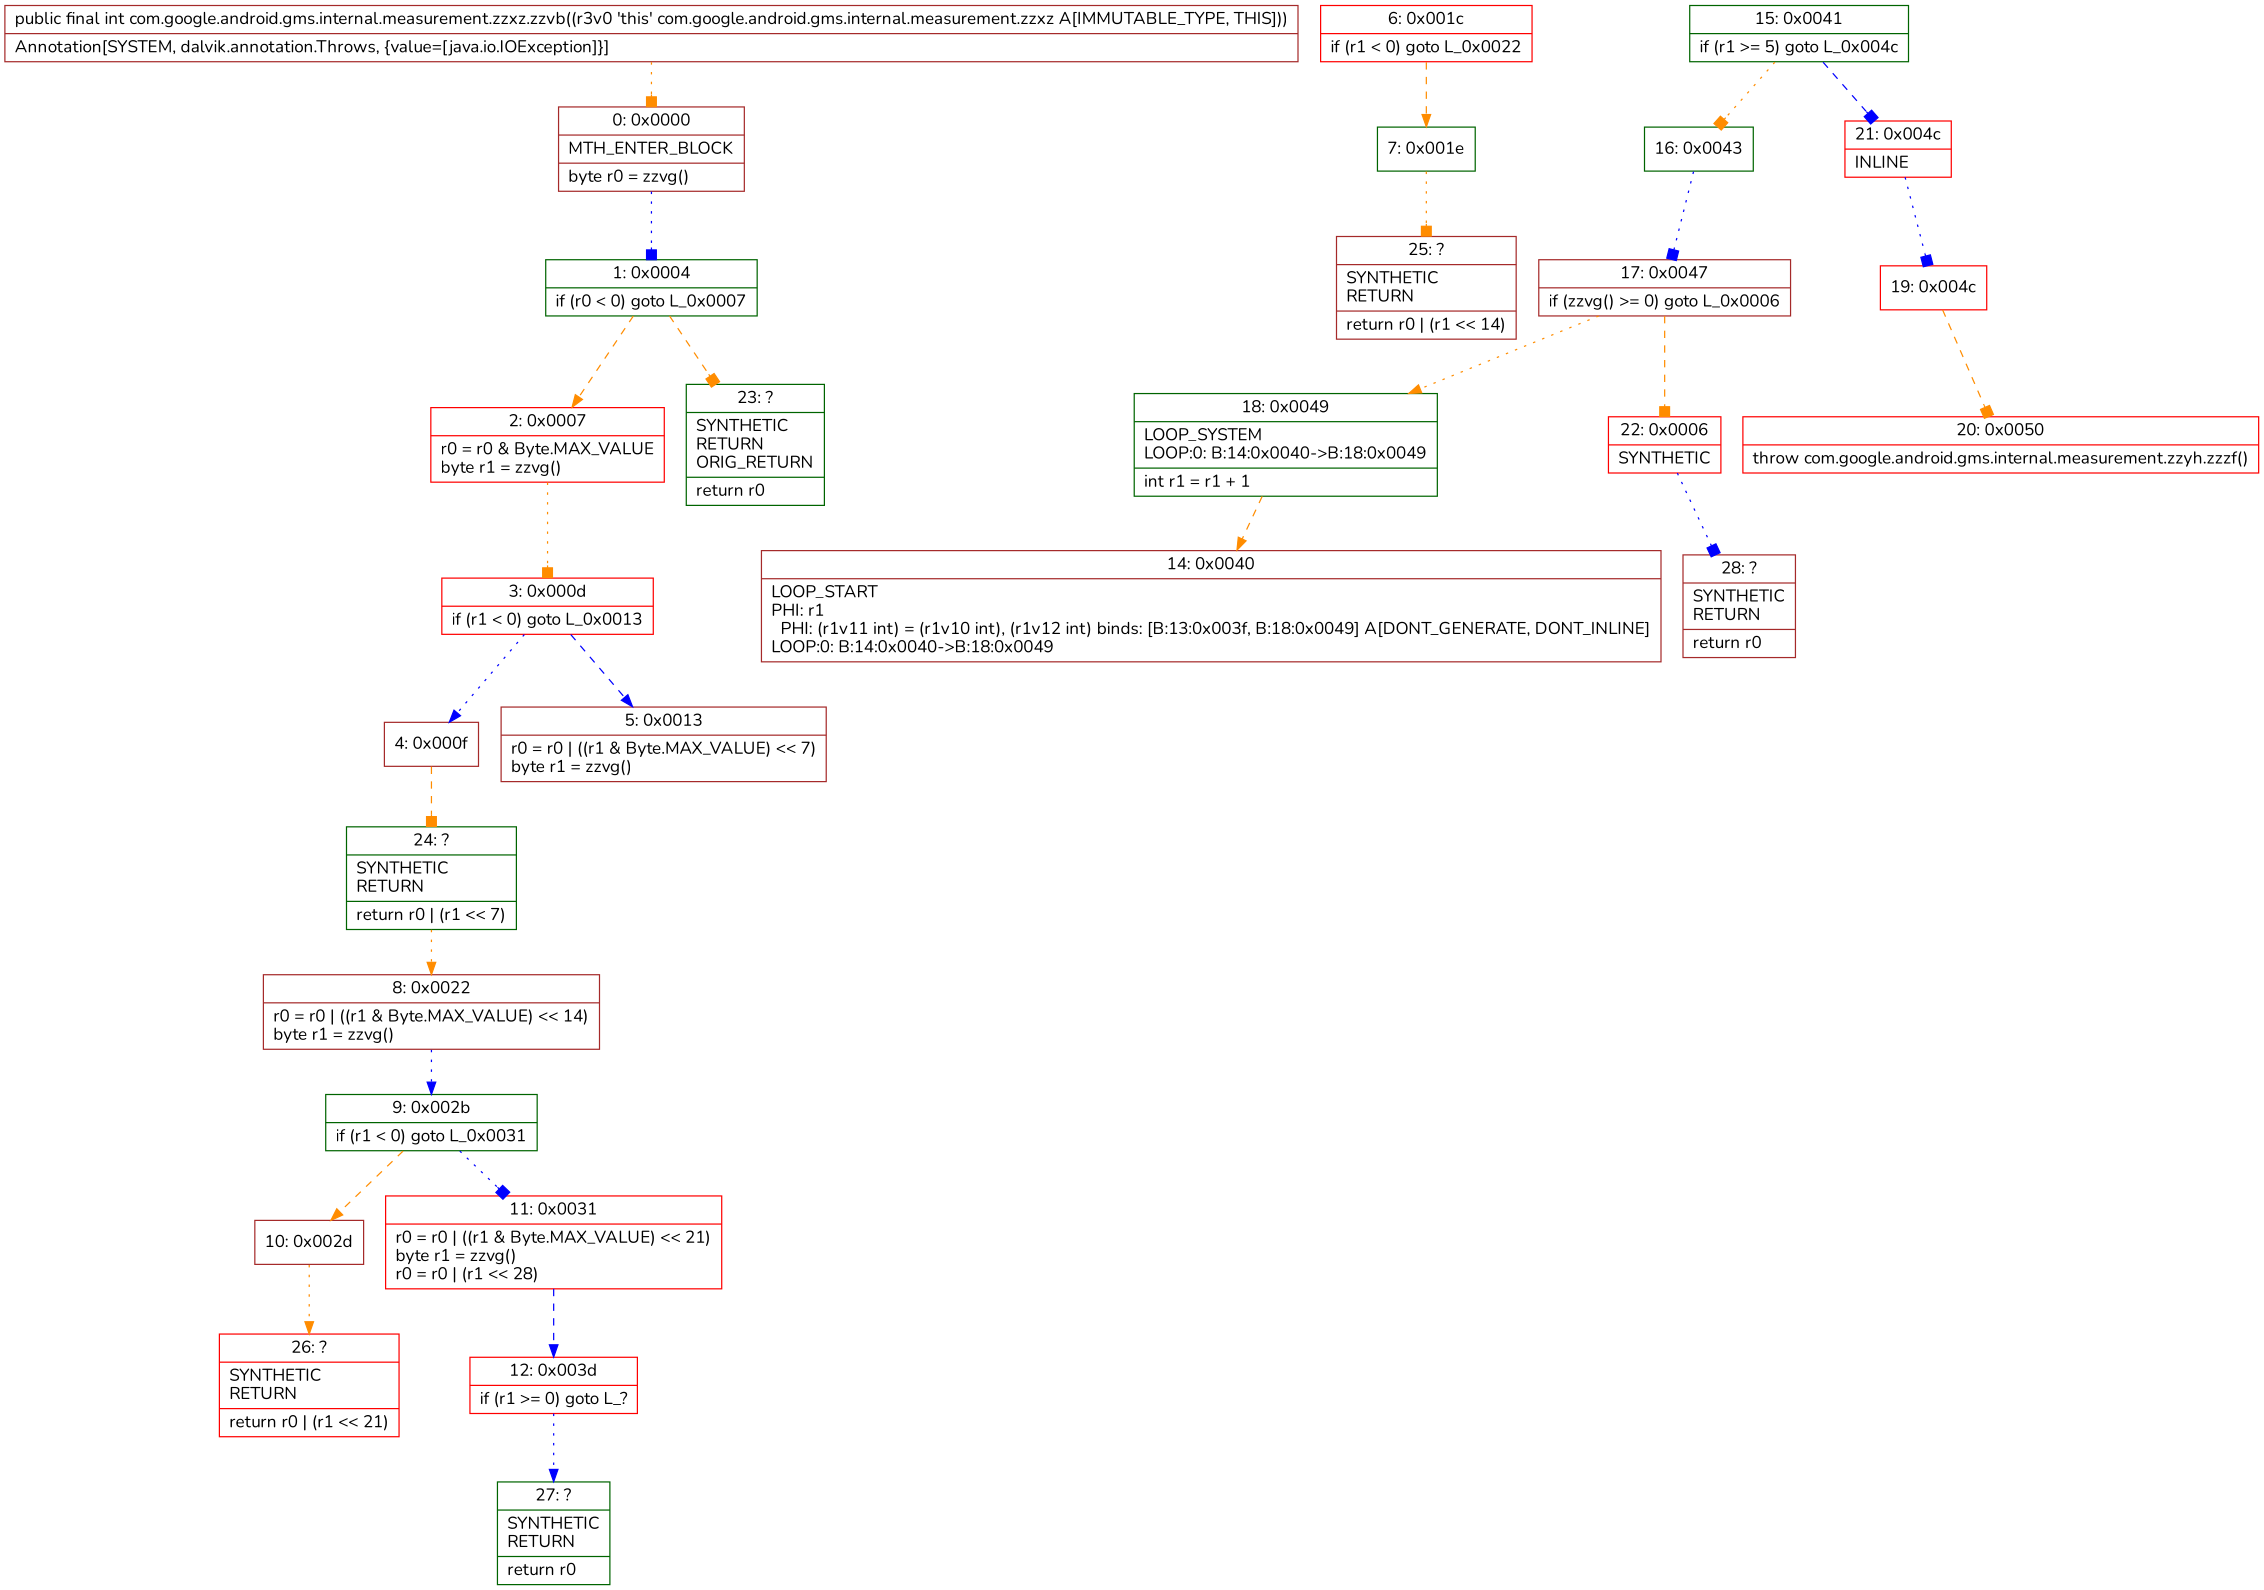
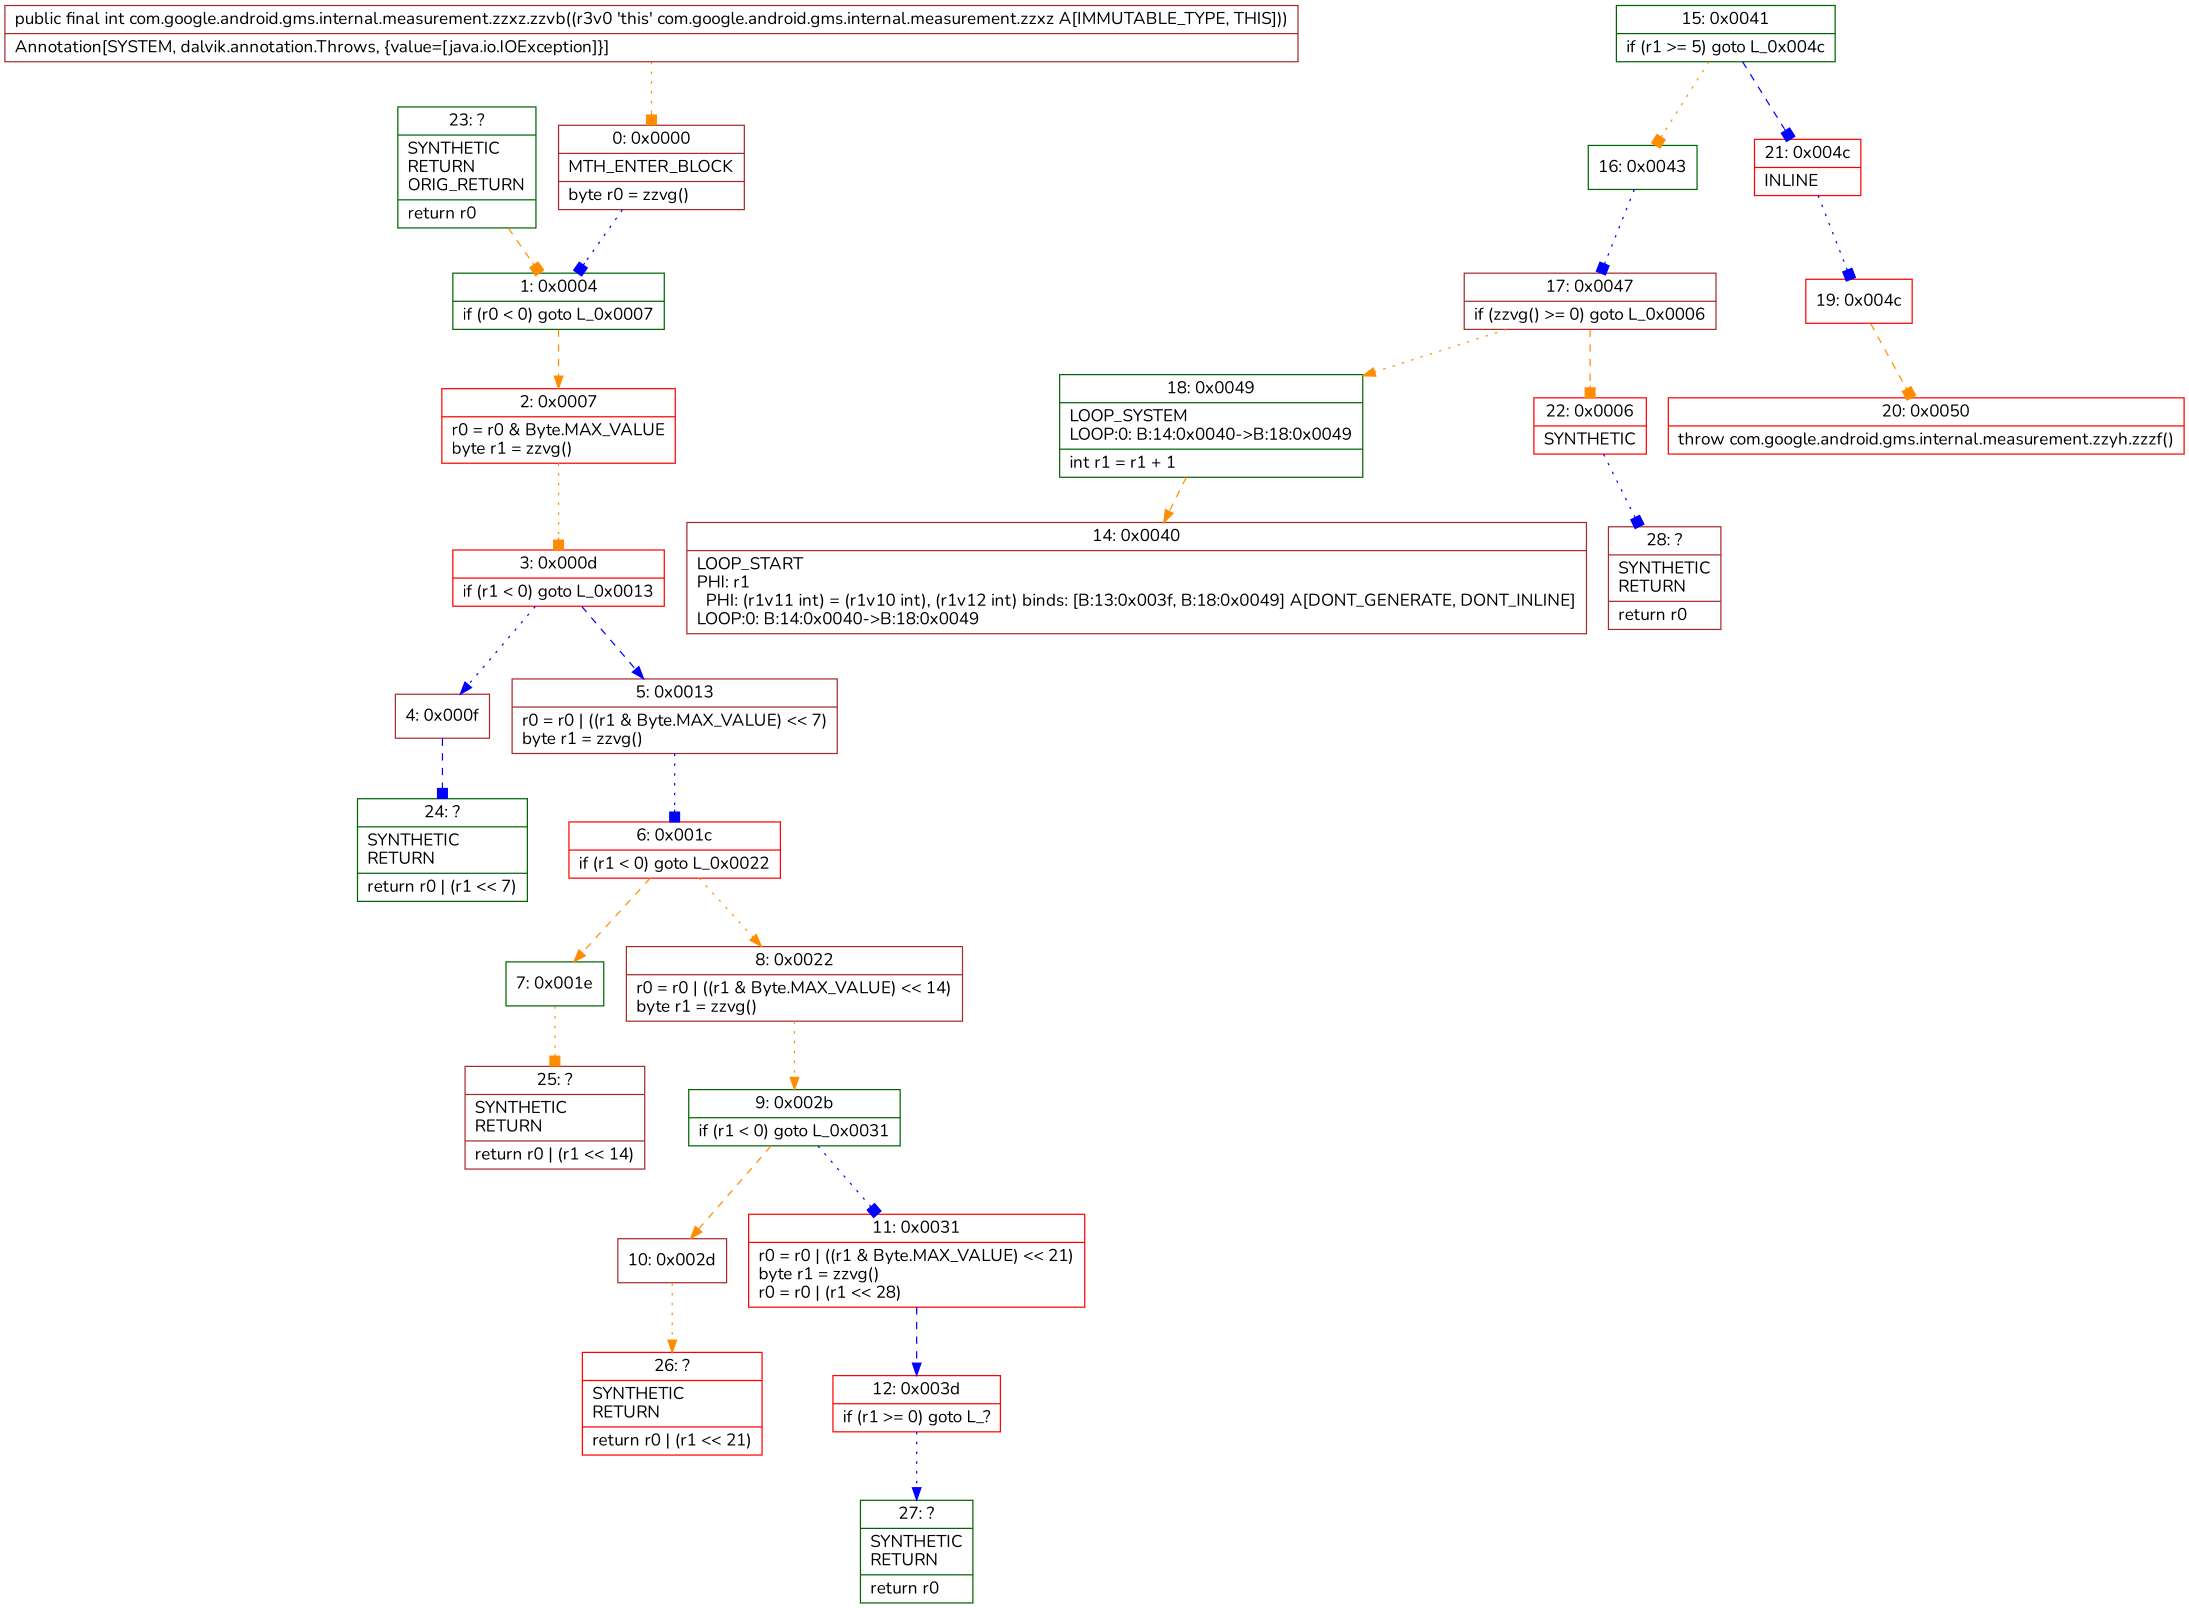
  digraph {
    fontname=Nunito
    node [color=brown fontname=Nunito shape=record]
    edge [arrowhead=box color=darkorange fontname=Nunito style=dotted]
    n1 [label="{0\:\ 0x0000|MTH_ENTER_BLOCK\l|byte r0 = zzvg()\l}"]
    n2 [color=darkgreen label="{1\:\ 0x0004|if (r0 \< 0) goto L_0x0007\l}"]
    n3 [color=red label="{2\:\ 0x0007|r0 = r0 & Byte.MAX_VALUE\lbyte r1 = zzvg()\l}"]
    n4 [color=darkgreen label="{23\:\ ?|SYNTHETIC\lRETURN\lORIG_RETURN\l|return r0\l}"]
    n5 [color=red label="{3\:\ 0x000d|if (r1 \< 0) goto L_0x0013\l}"]
    n6 [label="{4\:\ 0x000f}"]
    n7 [label="{5\:\ 0x0013|r0 = r0 \| ((r1 & Byte.MAX_VALUE) \<\< 7)\lbyte r1 = zzvg()\l}"]
    n8 [color=darkgreen label="{24\:\ ?|SYNTHETIC\lRETURN\l|return r0 \| (r1 \<\< 7)\l}"]
    n9 [color=red label="{6\:\ 0x001c|if (r1 \< 0) goto L_0x0022\l}"]
    n10 [color=darkgreen label="{7\:\ 0x001e}"]
    n11 [label="{8\:\ 0x0022|r0 = r0 \| ((r1 & Byte.MAX_VALUE) \<\< 14)\lbyte r1 = zzvg()\l}"]
    n12 [label="{25\:\ ?|SYNTHETIC\lRETURN\l|return r0 \| (r1 \<\< 14)\l}"]
    n13 [color=darkgreen label="{9\:\ 0x002b|if (r1 \< 0) goto L_0x0031\l}"]
    n14 [label="{10\:\ 0x002d}"]
    n15 [color=red label="{11\:\ 0x0031|r0 = r0 \| ((r1 & Byte.MAX_VALUE) \<\< 21)\lbyte r1 = zzvg()\lr0 = r0 \| (r1 \<\< 28)\l}"]
    n16 [color=red label="{26\:\ ?|SYNTHETIC\lRETURN\l|return r0 \| (r1 \<\< 21)\l}"]
    n17 [color=red label="{12\:\ 0x003d|if (r1 \>= 0) goto L_?\l}"]
    n18 [color=darkgreen label="{27\:\ ?|SYNTHETIC\lRETURN\l|return r0\l}"]
    n19 [label="{14\:\ 0x0040|LOOP_START\lPHI: r1 \l  PHI: (r1v11 int) = (r1v10 int), (r1v12 int) binds: [B:13:0x003f, B:18:0x0049] A[DONT_GENERATE, DONT_INLINE]\lLOOP:0: B:14:0x0040\-\>B:18:0x0049\l}"]
    n20 [color=darkgreen label="{15\:\ 0x0041|if (r1 \>= 5) goto L_0x004c\l}"]
    n21 [color=darkgreen label="{16\:\ 0x0043}"]
    n22 [color=red label="{21\:\ 0x004c|INLINE\l}"]
    n23 [label="{17\:\ 0x0047|if (zzvg() \>= 0) goto L_0x0006\l}"]
    n24 [color=red label="{19\:\ 0x004c}"]
    n25 [color=darkgreen label="{18\:\ 0x0049|LOOP_SYSTEM\lLOOP:0: B:14:0x0040\-\>B:18:0x0049\l|int r1 = r1 + 1\l}"]
    n26 [color=red label="{22\:\ 0x0006|SYNTHETIC\l}"]
    n27 [label="{28\:\ ?|SYNTHETIC\lRETURN\l|return r0\l}"]
    n28 [color=red label="{20\:\ 0x0050|throw com.google.android.gms.internal.measurement.zzyh.zzzf()\l}"]
    n29 [label="{public final int com.google.android.gms.internal.measurement.zzxz.zzvb((r3v0 'this' com.google.android.gms.internal.measurement.zzxz A[IMMUTABLE_TYPE, THIS]))  | Annotation[SYSTEM, dalvik.annotation.Throws, \{value=[java.io.IOException]\}]\l}"]
    n1 -> n2 [color=blue]
    n2 -> n3 [arrowhead=normal style=dashed]
-   n2 -> n4 [style=dashed]
+   n4 -> n2 [style=dashed]
    n3 -> n5
    n5 -> n6 [arrowhead=normal color=blue]
    n5 -> n7 [arrowhead=normal color=blue style=dashed]
-   n6 -> n8 [style=dashed]
+   n6 -> n8 [color=blue style=dashed]
+   n7 -> n9 [color=blue]
    n9 -> n10 [arrowhead=normal style=dashed]
-   n8 -> n11 [arrowhead=normal]
+   n9 -> n11 [arrowhead=normal]
    n10 -> n12
-   n11 -> n13 [arrowhead=normal color=blue]
+   n11 -> n13 [arrowhead=normal]
    n13 -> n14 [arrowhead=normal style=dashed]
    n13 -> n15 [color=blue]
    n14 -> n16 [arrowhead=normal]
    n15 -> n17 [arrowhead=normal color=blue style=dashed]
    n17 -> n18 [arrowhead=normal color=blue]
    n20 -> n21
    n20 -> n22 [color=blue style=dashed]
    n21 -> n23 [color=blue]
    n22 -> n24 [color=blue]
    n23 -> n25 [arrowhead=normal]
    n23 -> n26 [style=dashed]
    n24 -> n28 [style=dashed]
    n25 -> n19 [arrowhead=normal style=dashed]
    n26 -> n27 [color=blue]
    n29 -> n1
  }
